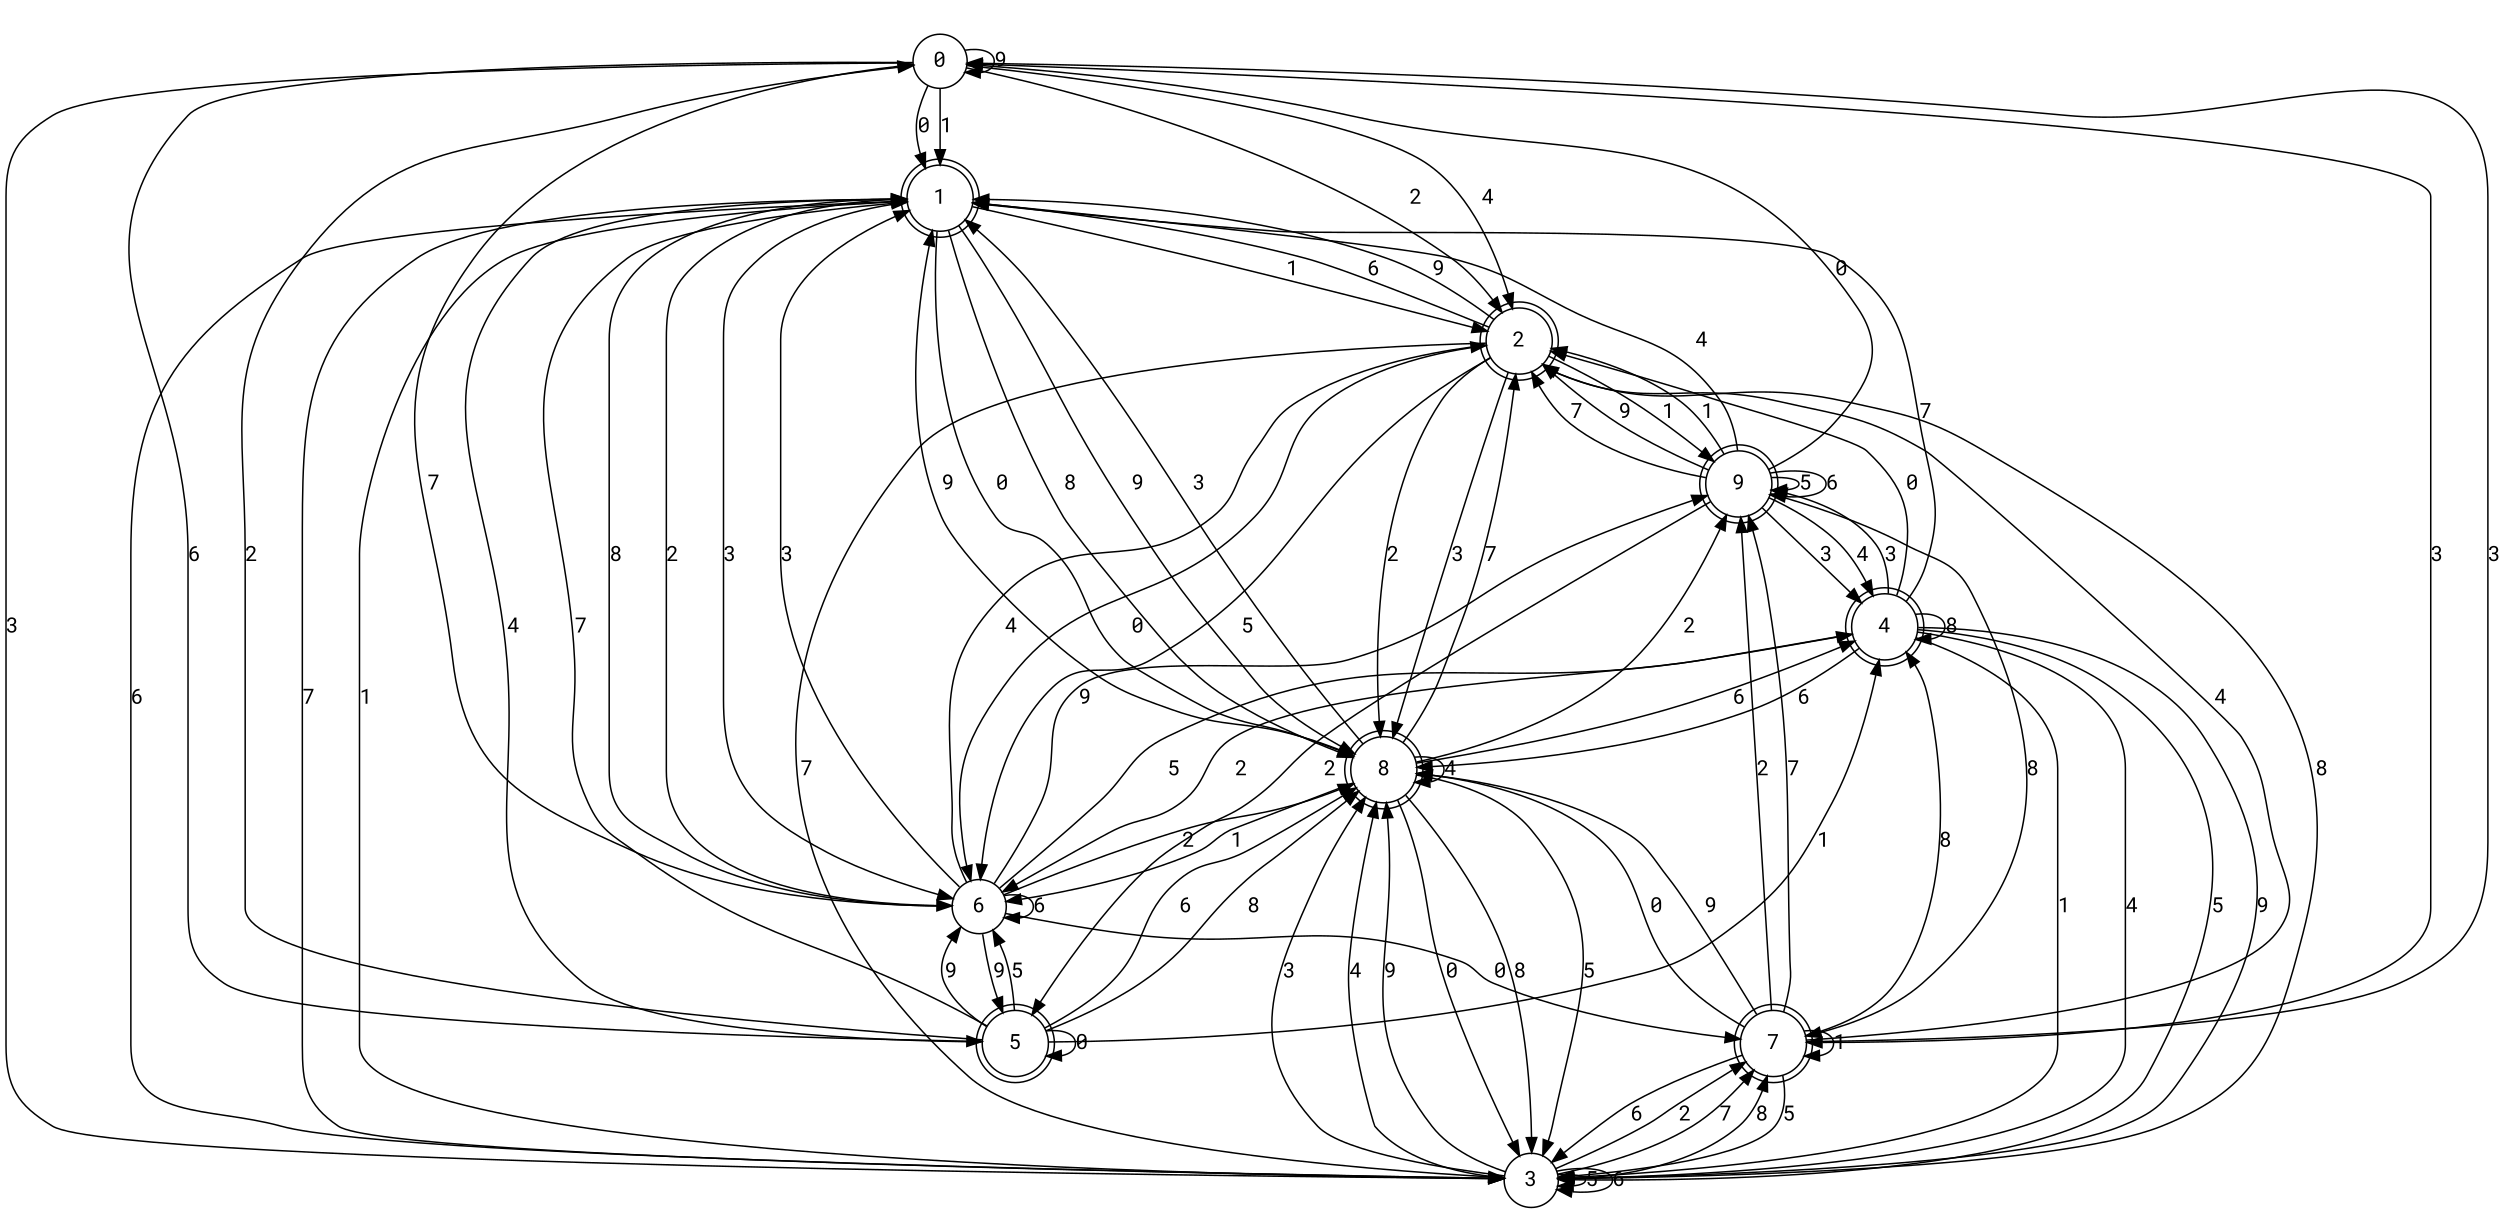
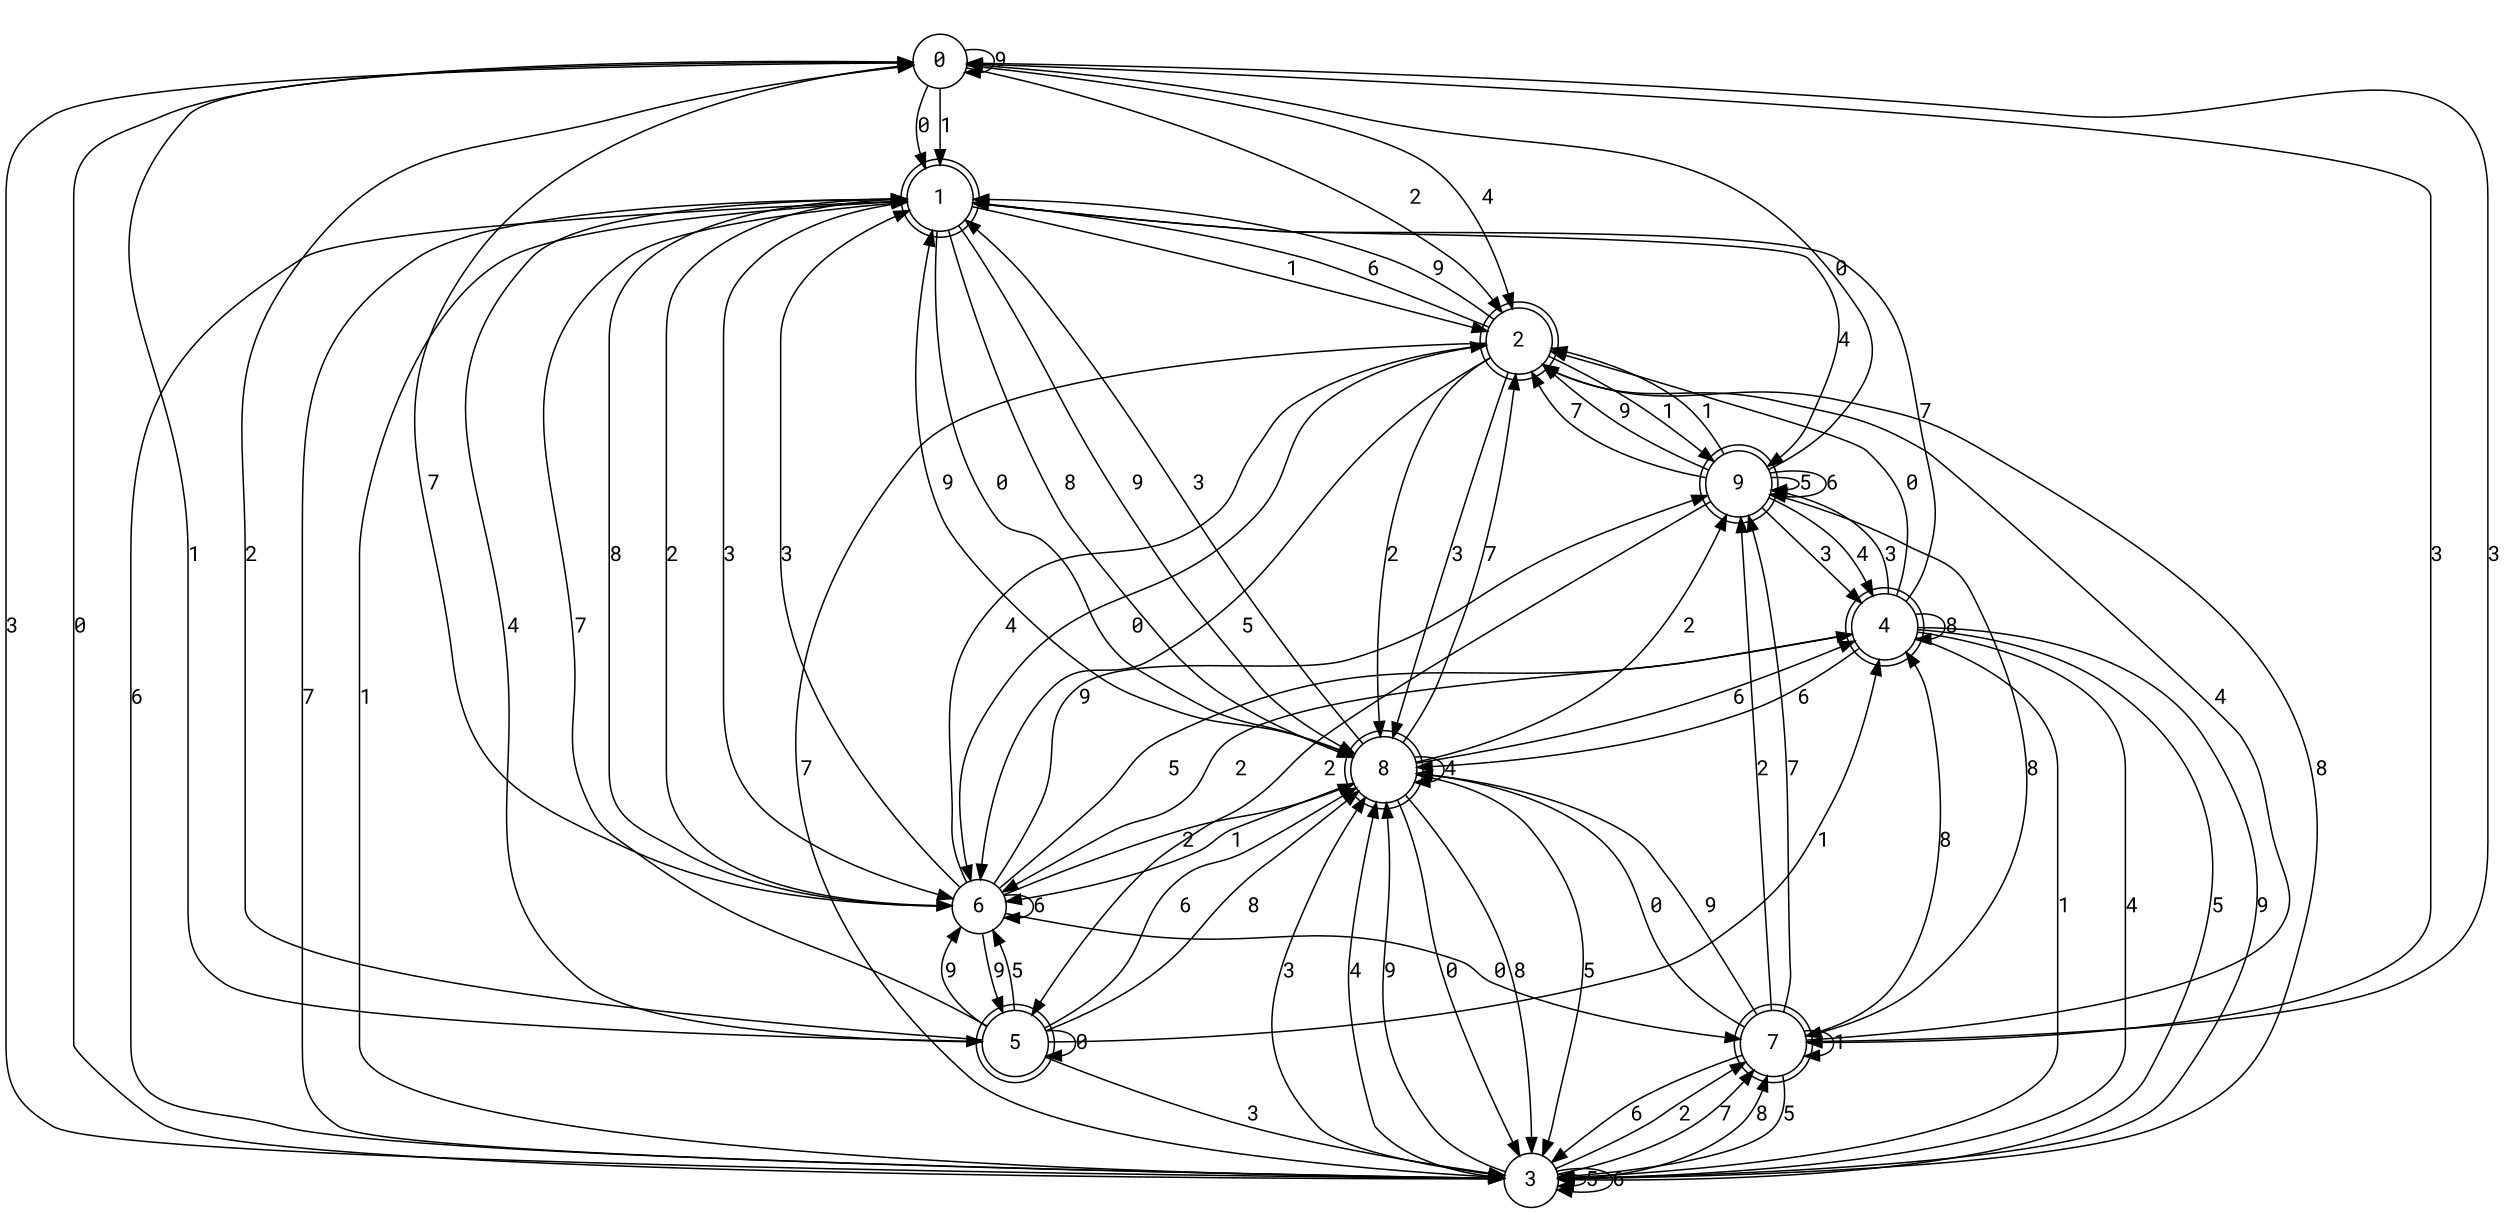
  digraph {
    fontname="Roboto Mono"
    node [fontname="Roboto Mono" shape=doublecircle]
    edge [fontname="Roboto Mono"]
    n1 [label=0 shape=circle]
    n2 [label=1]
    n3 [label=2]
    n4 [label=3 shape=circle]
    n5 [label=5]
    n6 [label=7]
    n7 [label=6 shape=circle]
    n8 [label=8]
    n9 [label=9]
    n10 [label=4]
    n1 -> n1 [label=9]
    n1 -> n2 [label=0]
    n1 -> n2 [label=1]
    n1 -> n3 [label=2]
    n1 -> n3 [label=4]
    n1 -> n4 [label=3]
-   n1 -> n5 [label=6]
+   n1 -> n5 [label=1]
    n1 -> n6 [label=3]
    n2 -> n3 [label=1]
    n2 -> n4 [label=6]
    n2 -> n4 [label=7]
    n2 -> n7 [label=2]
    n2 -> n7 [label=3]
    n2 -> n8 [label=0]
    n2 -> n8 [label=8]
    n2 -> n8 [label=9]
-   n9 -> n2 [label=4]
+   n2 -> n9 [label=4]
    n3 -> n2 [label=6]
    n3 -> n2 [label=9]
    n3 -> n4 [label=7]
    n3 -> n4 [label=8]
    n3 -> n7 [label=0]
    n3 -> n7 [label=5]
    n3 -> n8 [label=2]
    n3 -> n8 [label=3]
    n3 -> n9 [label=1]
+   n4 -> n1 [label=0]
    n4 -> n2 [label=1]
    n4 -> n4 [label=5]
    n4 -> n4 [label=6]
    n4 -> n6 [label=2]
    n4 -> n6 [label=7]
    n4 -> n6 [label=8]
    n4 -> n8 [label=3]
    n4 -> n8 [label=4]
    n4 -> n8 [label=9]
    n5 -> n1 [label=2]
    n5 -> n2 [label=4]
    n5 -> n2 [label=7]
+   n5 -> n4 [label=3]
    n5 -> n5 [label=0]
    n5 -> n7 [label=5]
    n5 -> n7 [label=9]
    n5 -> n8 [label=6]
    n5 -> n8 [label=8]
    n5 -> n10 [label=1]
    n6 -> n1 [label=3]
    n6 -> n3 [label=4]
    n6 -> n4 [label=5]
    n6 -> n4 [label=6]
    n6 -> n6 [label=1]
    n6 -> n8 [label=0]
    n6 -> n8 [label=9]
    n6 -> n9 [label=2]
    n6 -> n9 [label=7]
    n6 -> n10 [label=8]
    n7 -> n1 [label=7]
    n7 -> n2 [label=3]
    n7 -> n2 [label=8]
    n7 -> n3 [label=4]
    n7 -> n5 [label=9]
    n7 -> n6 [label=0]
    n7 -> n7 [label=6]
    n7 -> n8 [label=2]
    n7 -> n9 [label=9]
    n7 -> n10 [label=5]
    n8 -> n2 [label=3]
    n8 -> n2 [label=9]
    n8 -> n3 [label=7]
    n8 -> n4 [label=0]
    n8 -> n4 [label=5]
    n8 -> n4 [label=8]
    n8 -> n7 [label=1]
    n8 -> n8 [label=4]
    n8 -> n9 [label=2]
    n8 -> n10 [label=6]
    n9 -> n1 [label=0]
    n9 -> n3 [label=1]
    n9 -> n3 [label=7]
    n9 -> n3 [label=9]
    n9 -> n5 [label=2]
    n9 -> n6 [label=8]
    n9 -> n9 [label=5]
    n9 -> n9 [label=6]
    n9 -> n10 [label=3]
    n9 -> n10 [label=4]
    n10 -> n2 [label=7]
    n10 -> n3 [label=0]
    n10 -> n4 [label=1]
    n10 -> n4 [label=4]
    n10 -> n4 [label=5]
    n10 -> n4 [label=9]
    n10 -> n7 [label=2]
    n10 -> n8 [label=6]
    n10 -> n9 [label=3]
    n10 -> n10 [label=8]
  }
